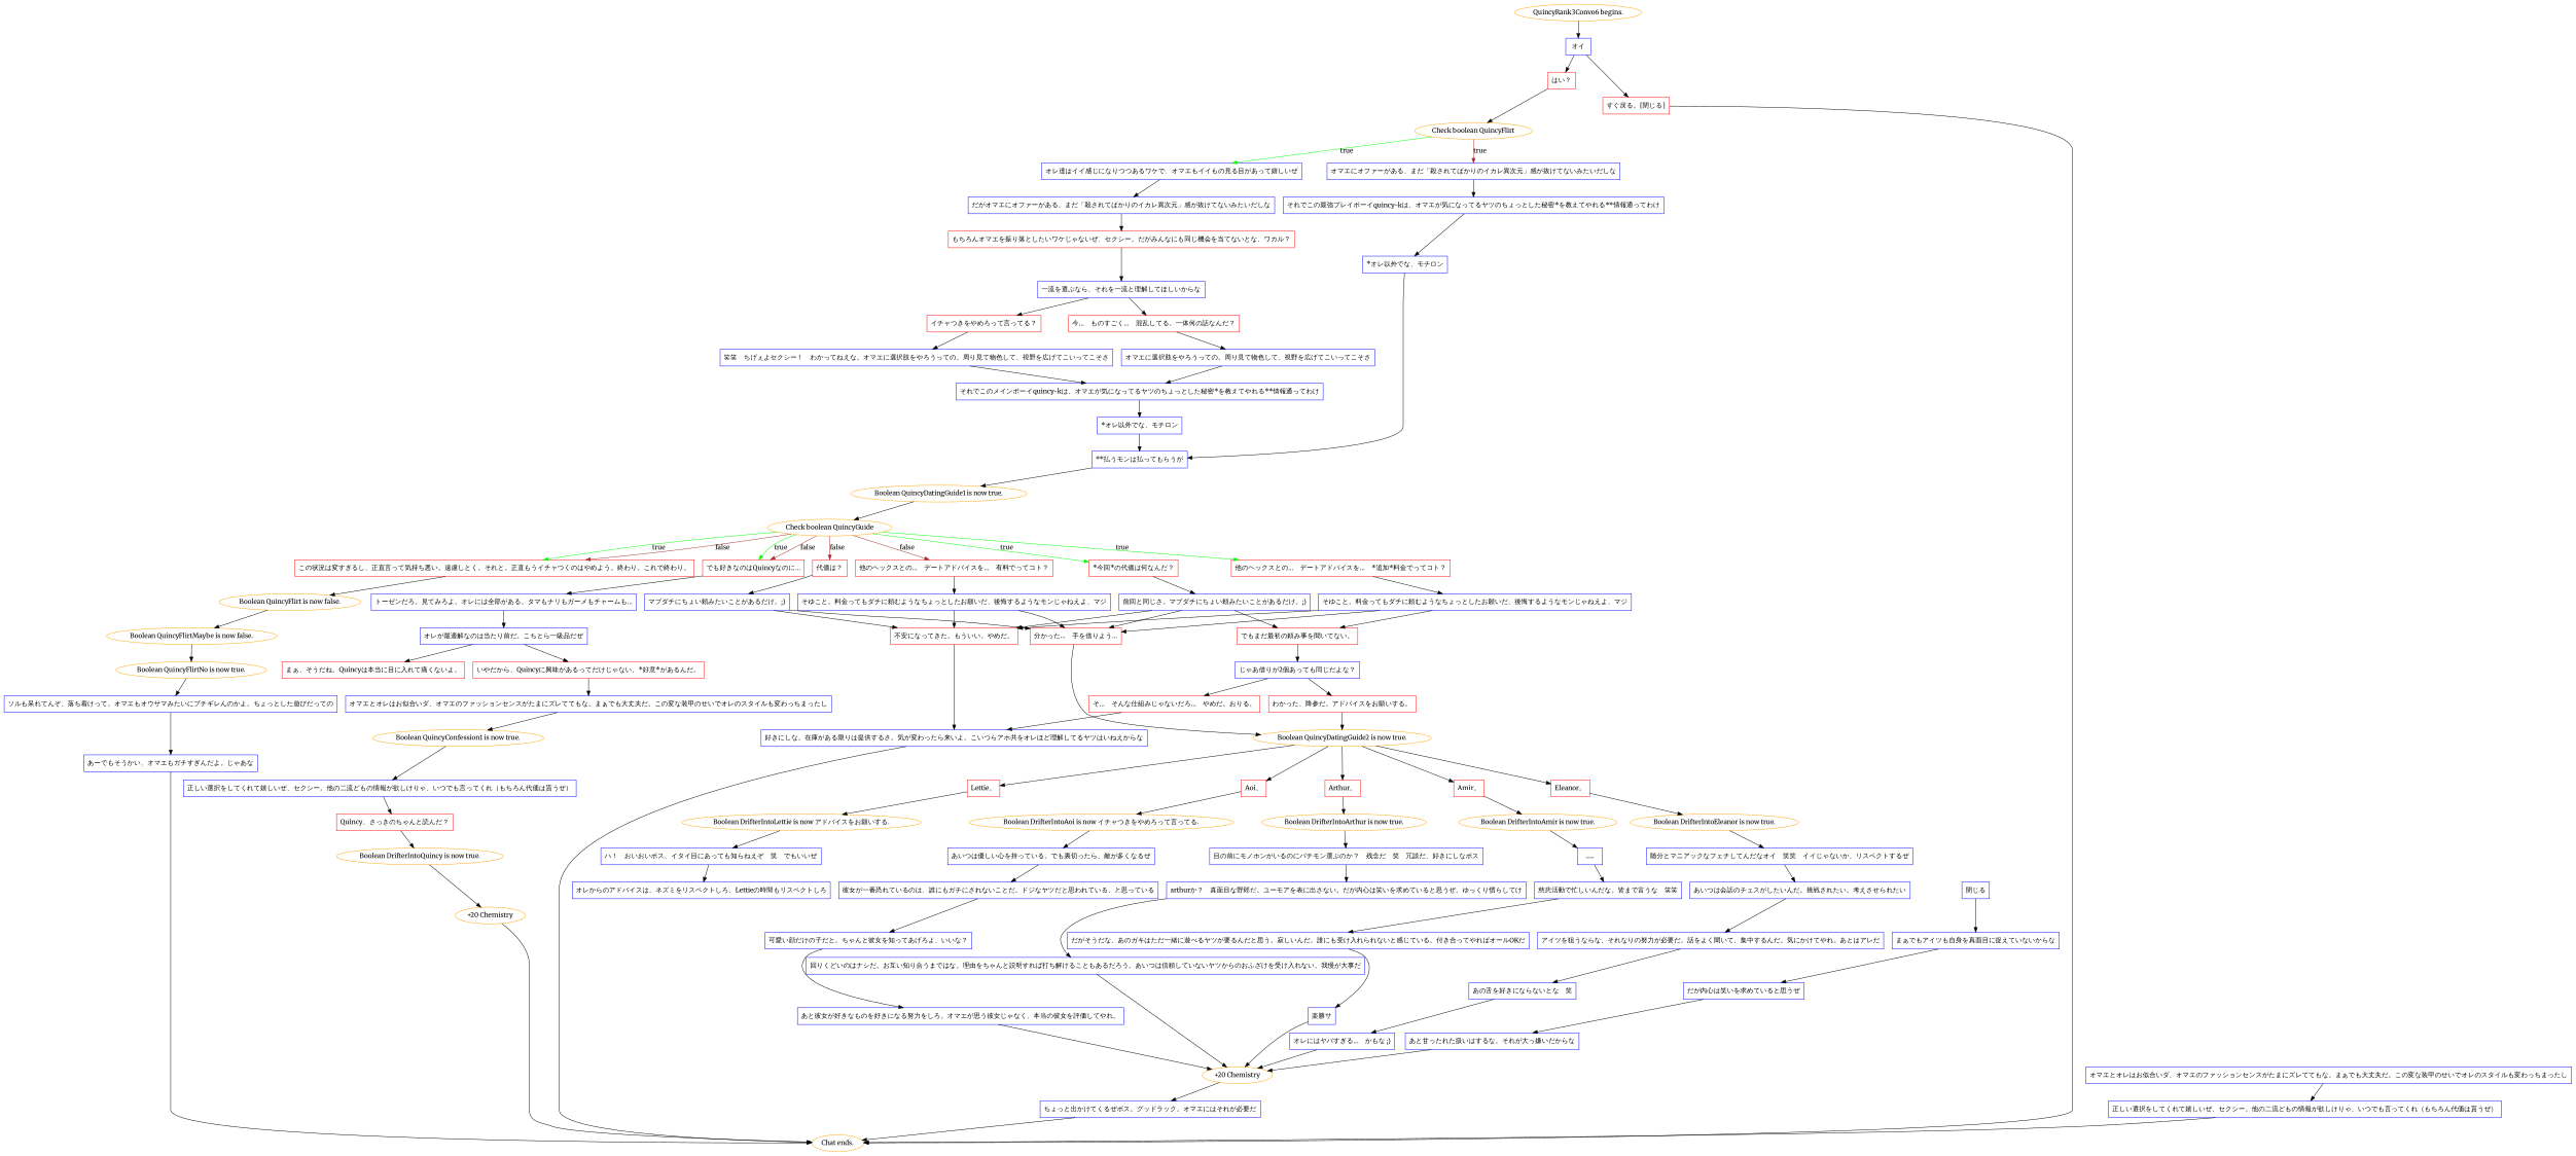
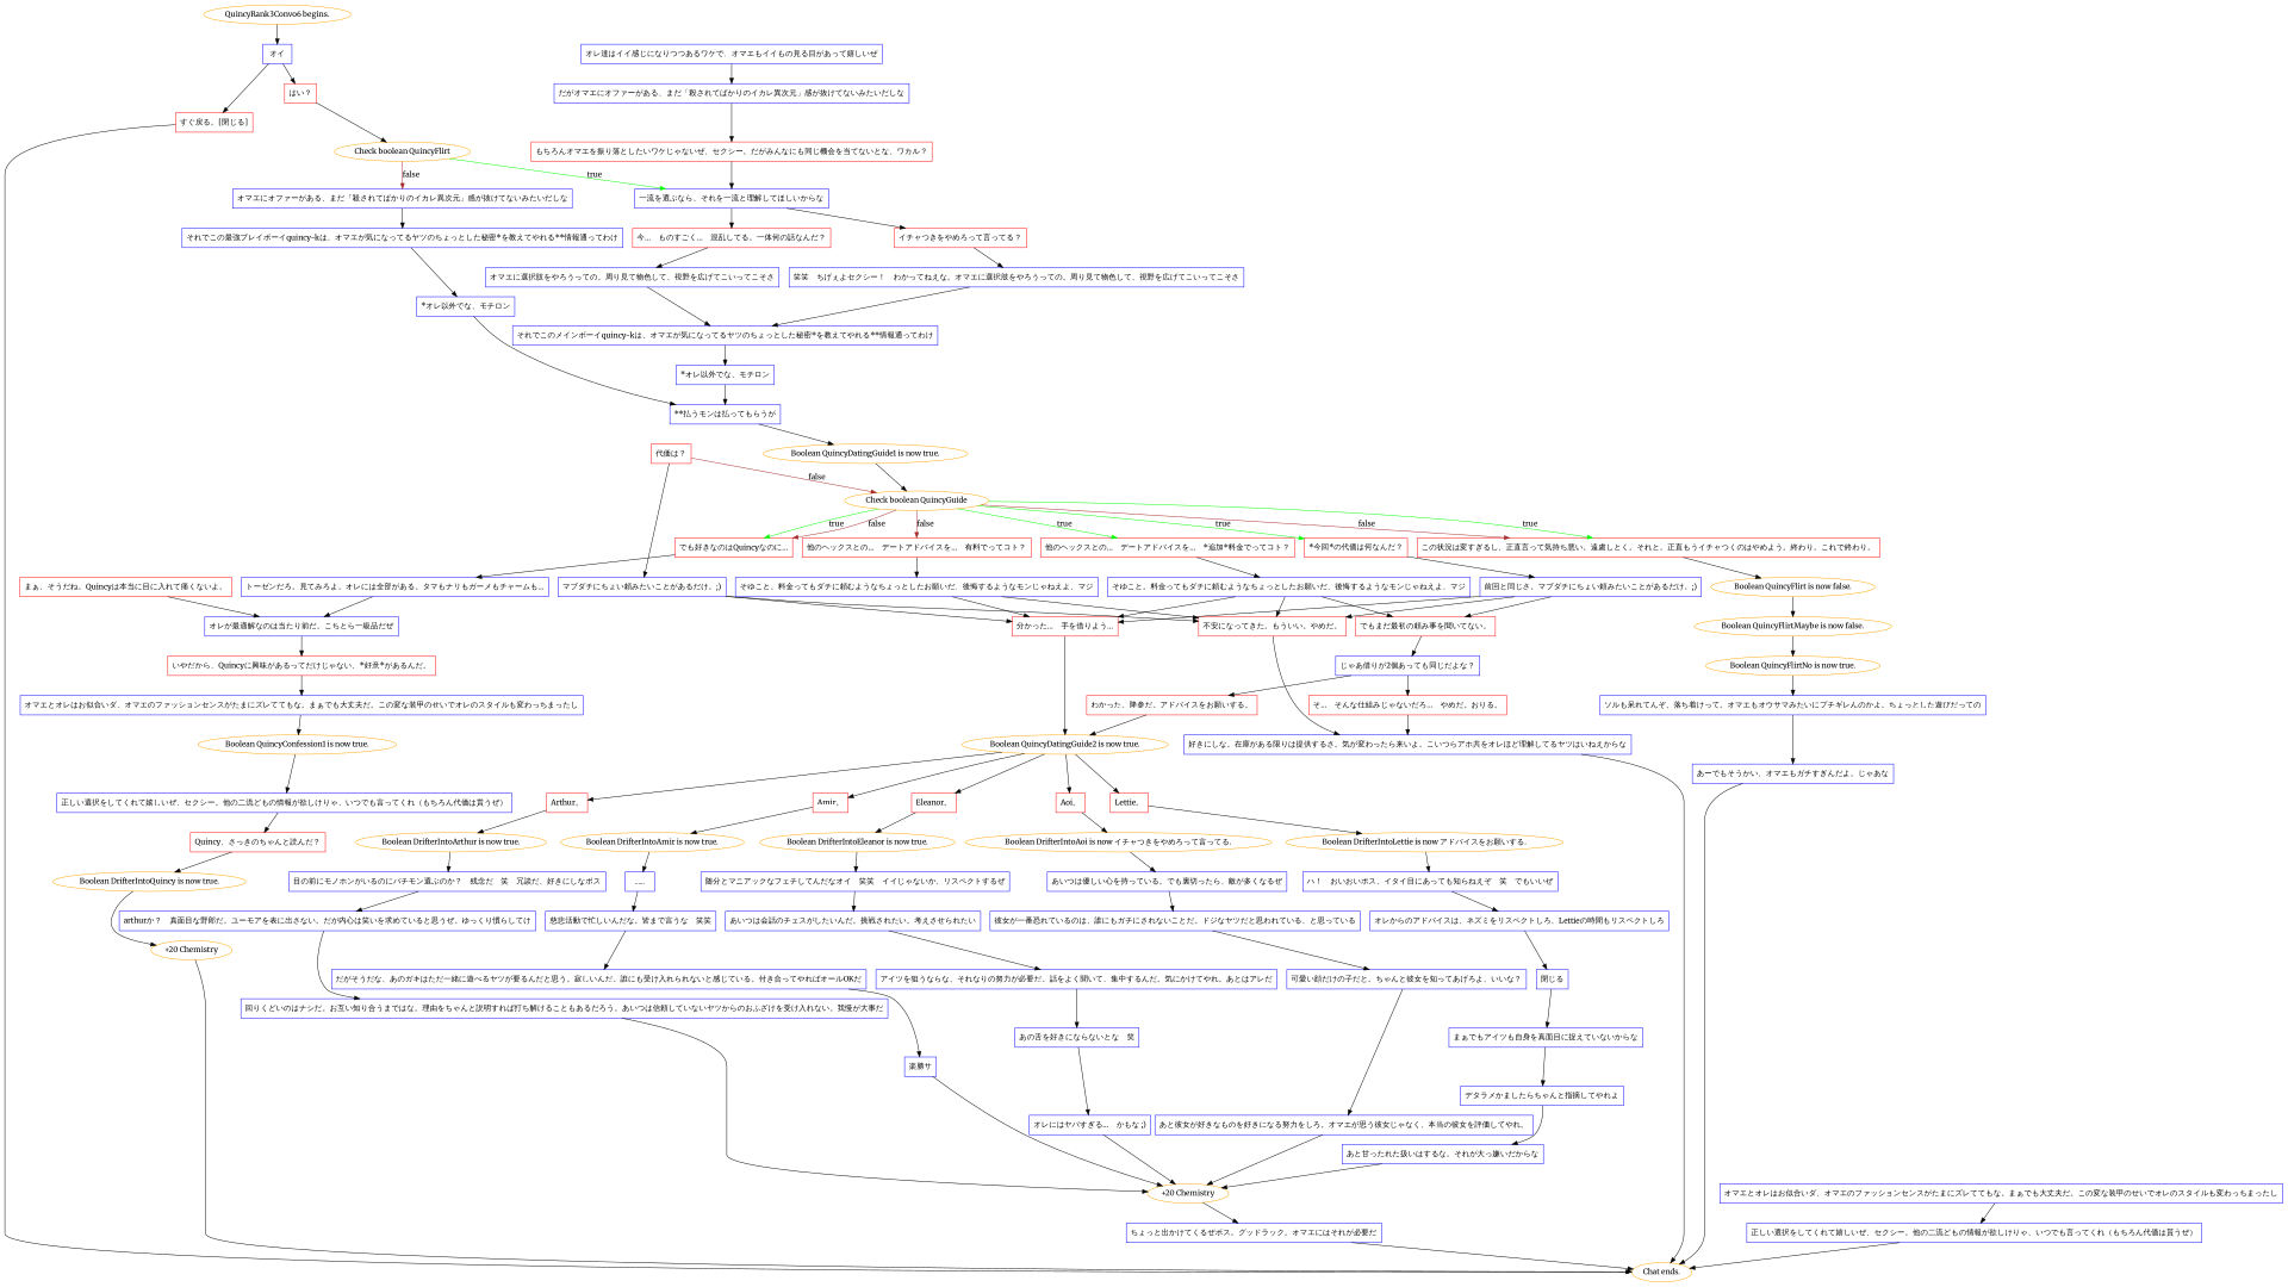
  digraph {
    fontname=Merriweather
    node [color=blue fontname=Merriweather shape=box]
    edge [fontname=Merriweather]
    "QuincyRank3Convo6 begins." [color=orange shape=""]
    n2 [label="オイ"]
    n3 [color=red label="はい？"]
    n4 [color=red label="すぐ戻る。[閉じる]"]
    n5 [color=orange label="Check boolean QuincyFlirt" shape=""]
    "Chat ends." [color=orange shape=""]
    n7 [label="オレ達はイイ感じになりつつあるワケで、オマエもイイもの見る目があって嬉しいぜ"]
    n8 [label="オマエにオファーがある、まだ「殺されてばかりのイカレ異次元」感が抜けてないみたいだしな"]
    n9 [label="だがオマエにオファーがある、まだ「殺されてばかりのイカレ異次元」感が抜けてないみたいだしな"]
    n10 [label="それでこの最強プレイボーイquincy-kは、オマエが気になってるヤツのちょっとした秘密*を教えてやれる**情報通ってわけ"]
    n11 [color=red label="もちろんオマエを振り落としたいワケじゃないぜ、セクシー。だがみんなにも同じ機会を当てないとな、ワカル？"]
    n12 [label="*オレ以外でな、モチロン"]
    n13 [label="一流を選ぶなら、それを一流と理解してほしいからな"]
    n14 [label="**払うモンは払ってもらうが"]
    n15 [color=red label="今…　ものすごく…　混乱してる。一体何の話なんだ？"]
    n16 [color=red label="イチャつきをやめろって言ってる？"]
    n17 [color=orange label="Boolean QuincyDatingGuide1 is now true." shape=""]
    n18 [label="オマエに選択肢をやろうっての。周り見て物色して、視野を広げてこいってこそさ"]
    n19 [label="笑笑　ちげぇよセクシー！　わかってねえな。オマエに選択肢をやろうっての。周り見て物色して、視野を広げてこいってこそさ"]
    n20 [color=orange label="Check boolean QuincyGuide" shape=""]
    n21 [label="それでこのメインボーイquincy-kは、オマエが気になってるヤツのちょっとした秘密*を教えてやれる**情報通ってわけ"]
    n22 [color=red label="他のヘックスとの…　デートアドバイスを…　*追加*料金でってコト？"]
    n23 [color=red label="*今回*の代価は何なんだ？"]
    n24 [color=red label="この状況は変すぎるし、正直言って気持ち悪い。遠慮しとく。それと。正直もうイチャつくのはやめよう。終わり。これで終わり。"]
    n25 [color=red label="でも好きなのはQuincyなのに…"]
    n26 [color=red label="代価は？"]
    n27 [color=red label="他のヘックスとの…　デートアドバイスを…　有料でってコト？"]
    n28 [label="*オレ以外でな、モチロン"]
    n29 [label="そゆこと。料金ってもダチに頼むようなちょっとしたお願いだ、後悔するようなモンじゃねえよ、マジ"]
    n30 [label="前回と同じさ。マブダチにちょい頼みたいことがあるだけ。;)"]
    n31 [color=orange label="Boolean QuincyFlirt is now false." shape=""]
    n32 [label="トーゼンだろ。見てみろよ。オレには全部がある。タマもナリもガーメもチャームも…"]
    n33 [label="マブダチにちょい頼みたいことがあるだけ。;)"]
    n34 [label="そゆこと。料金ってもダチに頼むようなちょっとしたお願いだ、後悔するようなモンじゃねえよ、マジ"]
    n35 [color=red label="でもまだ最初の頼み事を聞いてない。"]
    n36 [color=red label="不安になってきた。もういい。やめだ。"]
    n37 [color=red label="分かった…　手を借りよう…"]
    n38 [color=orange label="Boolean QuincyFlirtMaybe is now false." shape=""]
    n39 [label="オレが最適解なのは当たり前だ。こちとら一級品だぜ"]
    n40 [label="じゃあ借りが2個あっても同じだよな？"]
    n41 [label="好きにしな。在庫がある限りは提供するさ。気が変わったら来いよ。こいつらアホ共をオレほど理解してるヤツはいねえからな"]
    n42 [color=orange label="Boolean QuincyDatingGuide2 is now true." shape=""]
    n43 [color=orange label="Boolean QuincyFlirtNo is now true." shape=""]
    n44 [color=red label="いやだから、Quincyに興味があるってだけじゃない、*好意*があるんだ。"]
    n45 [color=red label="まぁ、そうだね。Quincyは本当に目に入れて痛くないよ。"]
    n46 [color=red label="そ…　そんな仕組みじゃないだろ…　やめだ。おりる。"]
    n47 [color=red label="わかった、降参だ。アドバイスをお願いする。"]
    n48 [color=red label="Lettie。"]
    n49 [color=red label="Arthur。"]
    n50 [color=red label="Amir。"]
    n51 [color=red label="Eleanor。"]
    n52 [color=red label="Aoi。"]
    n53 [label="ソルも呆れてんぞ、落ち着けって。オマエもオウサマみたいにブチギレんのかよ。ちょっとした遊びだっての"]
    n54 [label="オマエとオレはお似合いダ、オマエのファッションセンスがたまにズレててもな。まぁでも大丈夫だ。この変な装甲のせいでオレのスタイルも変わっちまったし"]
    n55 [color=orange label="Boolean DrifterIntoLettie is now アドバイスをお願いする." shape=""]
    n56 [color=orange label="Boolean DrifterIntoArthur is now true." shape=""]
    n57 [color=orange label="Boolean DrifterIntoAmir is now true." shape=""]
    n58 [color=orange label="Boolean DrifterIntoEleanor is now true." shape=""]
    n59 [color=orange label="Boolean DrifterIntoAoi is now イチャつきをやめろって言ってる." shape=""]
    n60 [label="あーでもそうかい、オマエもガチすぎんだよ。じゃあな"]
    n61 [color=orange label="Boolean QuincyConfession1 is now true." shape=""]
    n62 [label="ハ！　おいおいボス、イタイ目にあっても知らねえぞ　笑　でもいいぜ"]
    n63 [label="目の前にモノホンがいるのにパチモン選ぶのか？　残念だ　笑　冗談だ、好きにしなボス"]
    n64 [label="......"]
    n65 [label="随分とマニアックなフェチしてんだなオイ　笑笑　イイじゃないか、リスペクトするぜ"]
    n66 [label="あいつは優しい心を持っている。でも裏切ったら、敵が多くなるぜ"]
    n67 [label="正しい選択をしてくれて嬉しいぜ、セクシー。他の二流どもの情報が欲しけりゃ、いつでも言ってくれ（もちろん代価は貰うぜ）"]
    n68 [label="オマエとオレはお似合いダ、オマエのファッションセンスがたまにズレててもな。まぁでも大丈夫だ。この変な装甲のせいでオレのスタイルも変わっちまったし"]
    n69 [label="正しい選択をしてくれて嬉しいぜ、セクシー。他の二流どもの情報が欲しけりゃ、いつでも言ってくれ（もちろん代価は貰うぜ）"]
    n70 [label="オレからのアドバイスは、ネズミをリスペクトしろ、Lettieの時間もリスペクトしろ"]
    n71 [label="arthurか？　真面目な野郎だ。ユーモアを表に出さない。だが内心は笑いを求めていると思うぜ。ゆっくり慣らしてけ"]
    n72 [label="慈悲活動で忙しいんだな。皆まで言うな　笑笑"]
    n73 [label="あいつは会話のチェスがしたいんだ。挑戦されたい。考えさせられたい"]
    n74 [label="彼女が一番恐れているのは、誰にもガチにされないことだ。ドジなヤツだと思われている、と思っている"]
    n75 [color=red label="Quincy、さっきのちゃんと読んだ？"]
    n76 [label="閉じる"]
    n77 [label="回りくどいのはナシだ。お互い知り合うまではな。理由をちゃんと説明すれば打ち解けることもあるだろう。あいつは信頼していないヤツからのおふざけを受け入れない。我慢が大事だ"]
    n78 [label="だがそうだな、あのガキはただ一緒に遊べるヤツが要るんだと思う。寂しいんだ。誰にも受け入れられないと感じている。付き合ってやればオールOKだ"]
    n79 [label="アイツを狙うならな、それなりの努力が必要だ。話をよく聞いて、集中するんだ。気にかけてやれ。あとはアレだ"]
    n80 [label="可愛い顔だけの子だと。ちゃんと彼女を知ってあげろよ、いいな？"]
    n81 [color=orange label="Boolean DrifterIntoQuincy is now true." shape=""]
    n82 [label="まぁでもアイツも自身を真面目に捉えていないからな"]
    n83 [color=orange label="+20 Chemistry" shape=""]
    n84 [label="楽勝サ"]
    n85 [label="あの舌を好きにならないとな　笑"]
    n86 [label="あと彼女が好きなものを好きになる努力をしろ。オマエが思う彼女じゃなく、本当の彼女を評価してやれ。"]
    n87 [color=orange label="+20 Chemistry" shape=""]
-   n88 [label="だが内心は笑いを求めていると思うぜ"]
+   n88 [label="デタラメかましたらちゃんと指摘してやれよ"]
    n89 [label="ちょっと出かけてくるぜボス。グッドラック。オマエにはそれが必要だ"]
    n90 [label="オレにはヤバすぎる…　かもな ;)"]
    n91 [label="あと甘ったれた扱いはするな。それが大っ嫌いだからな"]
    "QuincyRank3Convo6 begins." -> n2
    n2 -> n3
    n2 -> n4
    n3 -> n5
    n4 -> "Chat ends."
-   n5 -> n7 [color=green label=true]
-   n5 -> n8 [color=brown label=true]
+   n5 -> n13 [color=green label=true]
+   n5 -> n8 [color=brown label=false]
    n7 -> n9
    n8 -> n10
    n9 -> n11
    n10 -> n12
    n11 -> n13
    n12 -> n14
    n13 -> n15
    n13 -> n16
    n14 -> n17
    n15 -> n18
    n16 -> n19
    n17 -> n20
    n18 -> n21
    n19 -> n21
    n20 -> n22 [color=green label=true]
    n20 -> n23 [color=green label=true]
    n20 -> n24 [color=green label=true]
    n20 -> n24 [color=brown label=false]
    n20 -> n25 [color=green label=true]
    n20 -> n25 [color=brown label=false]
-   n20 -> n26 [color=brown label=false]
+   n26 -> n20 [color=brown label=false]
    n20 -> n27 [color=brown label=false]
    n21 -> n28
    n22 -> n29
    n23 -> n30
    n24 -> n31
    n25 -> n32
    n26 -> n33
    n27 -> n34
    n28 -> n14
    n29 -> n35
    n29 -> n36
    n29 -> n37
    n30 -> n35
    n30 -> n36
    n30 -> n37
    n31 -> n38
    n32 -> n39
    n33 -> n36
    n33 -> n37
    n34 -> n36
    n34 -> n37
    n35 -> n40
    n36 -> n41
    n37 -> n42
    n38 -> n43
    n39 -> n44
-   n39 -> n45
+   n45 -> n39
    n40 -> n46
    n40 -> n47
    n41 -> "Chat ends."
    n42 -> n48
    n42 -> n49
    n42 -> n50
    n42 -> n51
    n42 -> n52
    n43 -> n53
    n44 -> n54
    n46 -> n41
    n47 -> n42
    n48 -> n55
    n49 -> n56
    n50 -> n57
    n51 -> n58
    n52 -> n59
    n53 -> n60
    n54 -> n61
    n55 -> n62
    n56 -> n63
    n57 -> n64
    n58 -> n65
    n59 -> n66
    n60 -> "Chat ends."
    n61 -> n67
    n62 -> n70
    n63 -> n71
    n64 -> n72
    n65 -> n73
    n66 -> n74
    n67 -> n75
    n68 -> n69
    n69 -> "Chat ends."
+   n70 -> n76
    n71 -> n77
    n72 -> n78
    n73 -> n79
    n74 -> n80
    n75 -> n81
    n76 -> n82
    n77 -> n83
    n78 -> n84
    n79 -> n85
    n80 -> n86
    n81 -> n87
    n82 -> n88
    n83 -> n89
    n84 -> n83
    n85 -> n90
    n86 -> n83
    n87 -> "Chat ends."
    n88 -> n91
    n89 -> "Chat ends."
    n90 -> n83
    n91 -> n83
  }
